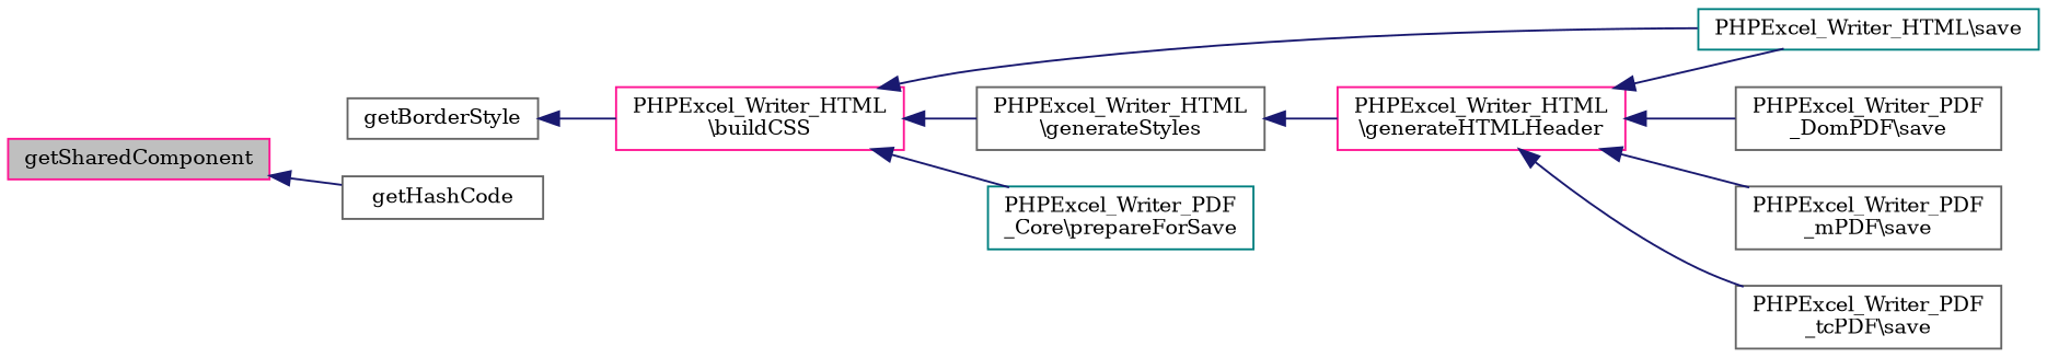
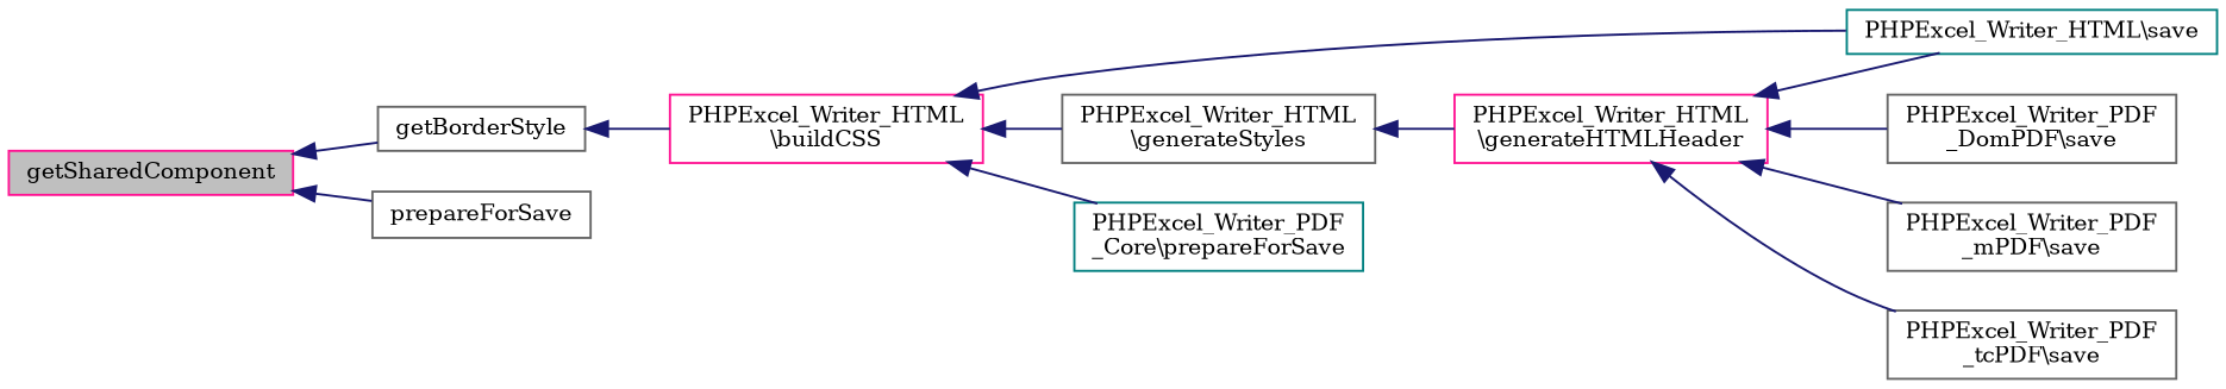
  digraph {
    fontname="DejaVu Serif"
    rankdir=LR
    node [color=gray40 fillcolor=white fontname="DejaVu Serif" fontsize=10 shape=record style=filled]
    edge [color=midnightblue dir=back fontname="DejaVu Serif" fontsize=10 labelfontname=Helvetica labelfontsize=10 style=solid]
    n1 [color=deeppink fillcolor=grey75 fontcolor=black height=0.2 label=getSharedComponent width=0.4]
    n2 [height=0.2 label=getBorderStyle width=0.4]
-   n3 [height=0.2 label=getHashCode width=0.4]
+   n3 [height=0.2 label=prepareForSave width=0.4]
    n4 [color=deeppink height=0.2 label="PHPExcel_Writer_HTML\l\\buildCSS" width=0.4]
    n5 [color=teal height=0.2 label="PHPExcel_Writer_HTML\\save" width=0.4]
    n6 [height=0.2 label="PHPExcel_Writer_HTML\l\\generateStyles" width=0.4]
    n7 [color=teal height=0.2 label="PHPExcel_Writer_PDF\l_Core\\prepareForSave" width=0.4]
    n8 [color=deeppink height=0.2 label="PHPExcel_Writer_HTML\l\\generateHTMLHeader" width=0.4]
    n9 [height=0.2 label="PHPExcel_Writer_PDF\l_DomPDF\\save" width=0.4]
    n10 [height=0.2 label="PHPExcel_Writer_PDF\l_mPDF\\save" width=0.4]
    n11 [height=0.2 label="PHPExcel_Writer_PDF\l_tcPDF\\save" width=0.4]
+   n1 -> n2
    n1 -> n3
    n2 -> n4
    n4 -> n5
    n4 -> n6
    n4 -> n7
    n6 -> n8
    n8 -> n5
    n8 -> n9
    n8 -> n10
    n8 -> n11
  }
